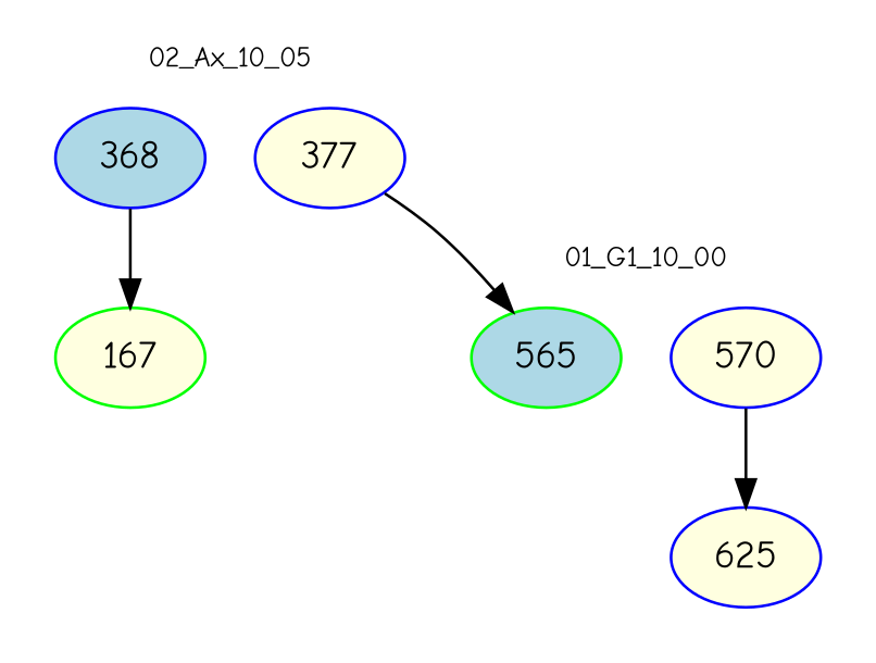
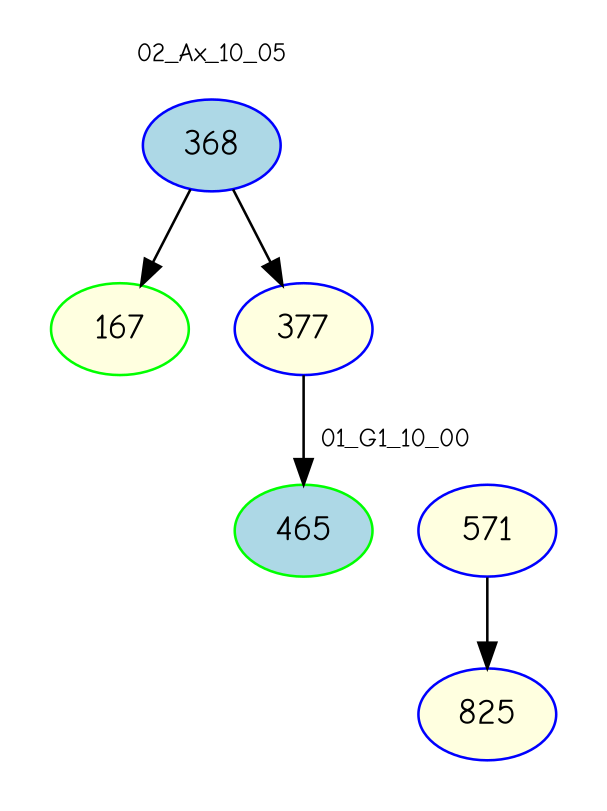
  digraph {
    fontname="Comic Neue"
    node [color=blue fillcolor=lightyellow fontname="Comic Neue" style=filled]
    edge [color=black fontname="Comic Neue"]
    n1 [fillcolor=lightblue label=368]
    n2 [color=green label=167]
    n3 [label=377]
-   n4 [label=570]
-   n5 [color=green fillcolor=lightblue label=565]
-   n6 [label=625]
+   n4 [label=571]
+   n5 [color=green fillcolor=lightblue label=465]
+   n6 [label=825]
    subgraph cluster_1 {
      color=white
      fontsize=10
      label="02_Ax_10_05"
      n1
      n2
      n3
    }
    subgraph cluster_2 {
      color=white
      fontsize=10
      label="01_G1_10_00"
      n4
      n5
      n6
    }
    n1 -> n2
+   n1 -> n3
    n3 -> n5
    n4 -> n6
  }
